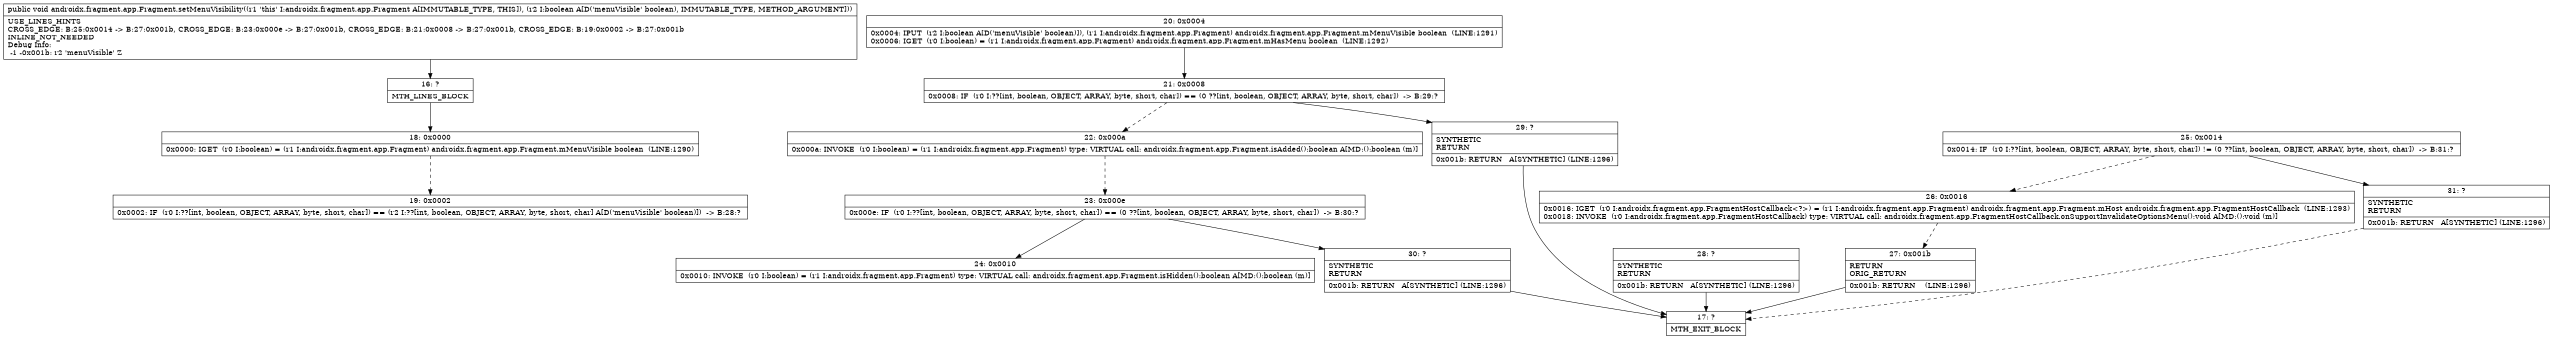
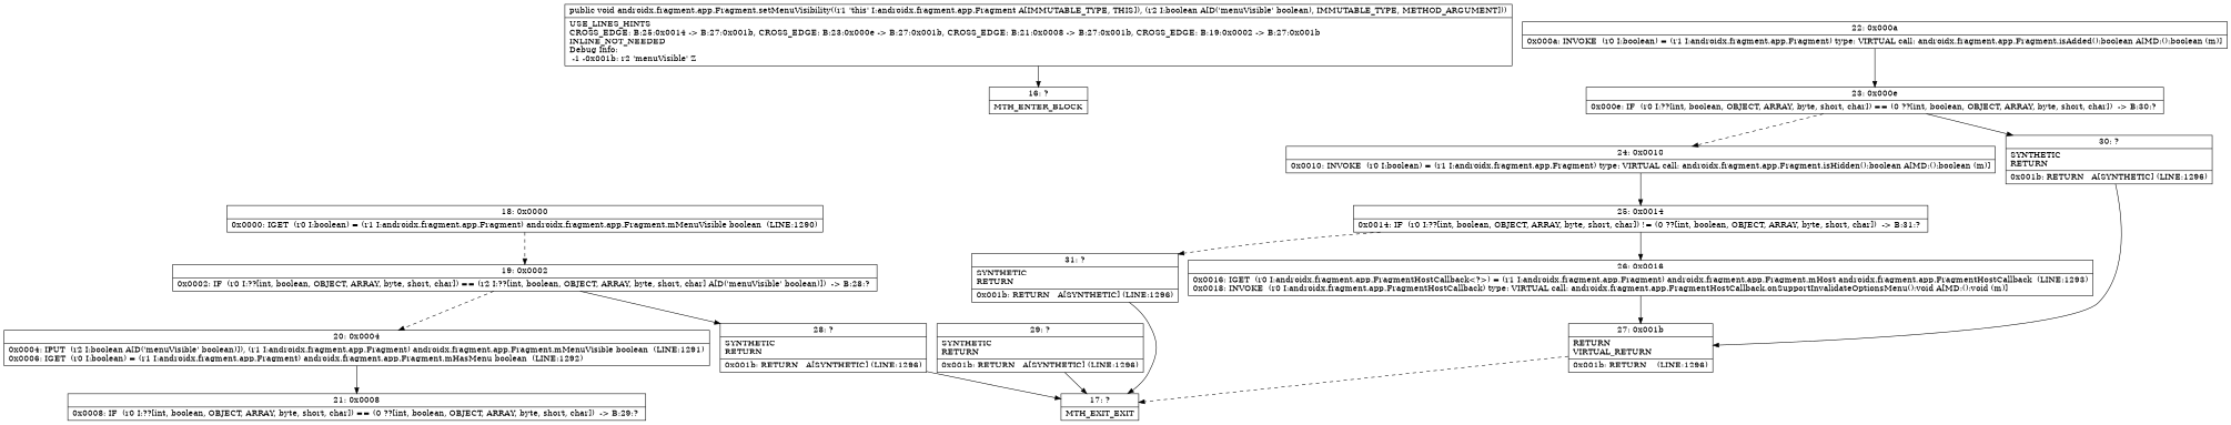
  digraph {
    node [shape=record]
-   n1 [label="{16\:\ ?|MTH_LINES_BLOCK\l}"]
+   n1 [label="{16\:\ ?|MTH_ENTER_BLOCK\l}"]
    n2 [label="{18\:\ 0x0000|0x0000: IGET  (r0 I:boolean) = (r1 I:androidx.fragment.app.Fragment) androidx.fragment.app.Fragment.mMenuVisible boolean  (LINE:1290)\l}"]
    n3 [label="{19\:\ 0x0002|0x0002: IF  (r0 I:??[int, boolean, OBJECT, ARRAY, byte, short, char]) == (r2 I:??[int, boolean, OBJECT, ARRAY, byte, short, char] A[D('menuVisible' boolean)])  \-\> B:28:? \l}"]
    n4 [label="{20\:\ 0x0004|0x0004: IPUT  (r2 I:boolean A[D('menuVisible' boolean)]), (r1 I:androidx.fragment.app.Fragment) androidx.fragment.app.Fragment.mMenuVisible boolean  (LINE:1291)\l0x0006: IGET  (r0 I:boolean) = (r1 I:androidx.fragment.app.Fragment) androidx.fragment.app.Fragment.mHasMenu boolean  (LINE:1292)\l}"]
    n5 [label="{28\:\ ?|SYNTHETIC\lRETURN\l|0x001b: RETURN   A[SYNTHETIC] (LINE:1296)\l}"]
    n6 [label="{21\:\ 0x0008|0x0008: IF  (r0 I:??[int, boolean, OBJECT, ARRAY, byte, short, char]) == (0 ??[int, boolean, OBJECT, ARRAY, byte, short, char])  \-\> B:29:? \l}"]
-   n7 [label="{17\:\ ?|MTH_EXIT_BLOCK\l}"]
+   n7 [label="{17\:\ ?|MTH_EXIT_EXIT\l}"]
    n8 [label="{22\:\ 0x000a|0x000a: INVOKE  (r0 I:boolean) = (r1 I:androidx.fragment.app.Fragment) type: VIRTUAL call: androidx.fragment.app.Fragment.isAdded():boolean A[MD:():boolean (m)]\l}"]
    n9 [label="{29\:\ ?|SYNTHETIC\lRETURN\l|0x001b: RETURN   A[SYNTHETIC] (LINE:1296)\l}"]
    n10 [label="{23\:\ 0x000e|0x000e: IF  (r0 I:??[int, boolean, OBJECT, ARRAY, byte, short, char]) == (0 ??[int, boolean, OBJECT, ARRAY, byte, short, char])  \-\> B:30:? \l}"]
    n11 [label="{24\:\ 0x0010|0x0010: INVOKE  (r0 I:boolean) = (r1 I:androidx.fragment.app.Fragment) type: VIRTUAL call: androidx.fragment.app.Fragment.isHidden():boolean A[MD:():boolean (m)]\l}"]
    n12 [label="{30\:\ ?|SYNTHETIC\lRETURN\l|0x001b: RETURN   A[SYNTHETIC] (LINE:1296)\l}"]
    n13 [label="{25\:\ 0x0014|0x0014: IF  (r0 I:??[int, boolean, OBJECT, ARRAY, byte, short, char]) != (0 ??[int, boolean, OBJECT, ARRAY, byte, short, char])  \-\> B:31:? \l}"]
    n14 [label="{26\:\ 0x0016|0x0016: IGET  (r0 I:androidx.fragment.app.FragmentHostCallback\<?\>) = (r1 I:androidx.fragment.app.Fragment) androidx.fragment.app.Fragment.mHost androidx.fragment.app.FragmentHostCallback  (LINE:1293)\l0x0018: INVOKE  (r0 I:androidx.fragment.app.FragmentHostCallback) type: VIRTUAL call: androidx.fragment.app.FragmentHostCallback.onSupportInvalidateOptionsMenu():void A[MD:():void (m)]\l}"]
    n15 [label="{31\:\ ?|SYNTHETIC\lRETURN\l|0x001b: RETURN   A[SYNTHETIC] (LINE:1296)\l}"]
-   n16 [label="{27\:\ 0x001b|RETURN\lORIG_RETURN\l|0x001b: RETURN    (LINE:1296)\l}"]
+   n16 [label="{27\:\ 0x001b|RETURN\lVIRTUAL_RETURN\l|0x001b: RETURN    (LINE:1296)\l}"]
    n17 [label="{public void androidx.fragment.app.Fragment.setMenuVisibility((r1 'this' I:androidx.fragment.app.Fragment A[IMMUTABLE_TYPE, THIS]), (r2 I:boolean A[D('menuVisible' boolean), IMMUTABLE_TYPE, METHOD_ARGUMENT]))  | USE_LINES_HINTS\lCROSS_EDGE: B:25:0x0014 \-\> B:27:0x001b, CROSS_EDGE: B:23:0x000e \-\> B:27:0x001b, CROSS_EDGE: B:21:0x0008 \-\> B:27:0x001b, CROSS_EDGE: B:19:0x0002 \-\> B:27:0x001b\lINLINE_NOT_NEEDED\lDebug Info:\l  \-1 \-0x001b: r2 'menuVisible' Z\l}"]
-   n1 -> n2
    n2 -> n3 [style=dashed]
+   n3 -> n4 [style=dashed]
+   n3 -> n5
    n4 -> n6
    n5 -> n7
-   n6 -> n8 [style=dashed]
-   n6 -> n9
-   n8 -> n10 [style=dashed]
+   n8 -> n10
    n9 -> n7
-   n10 -> n11 [style=solid]
+   n10 -> n11 [style=dashed]
    n10 -> n12
-   n12 -> n7
-   n13 -> n14 [style=dashed]
-   n13 -> n15
-   n14 -> n16 [style=dashed]
-   n15 -> n7 [style=dashed]
-   n16 -> n7
+   n11 -> n13
+   n12 -> n16
+   n13 -> n14 [style=solid]
+   n13 -> n15 [style=dashed]
+   n14 -> n16
+   n15 -> n7
+   n16 -> n7 [style=dashed]
    n17 -> n1
  }
